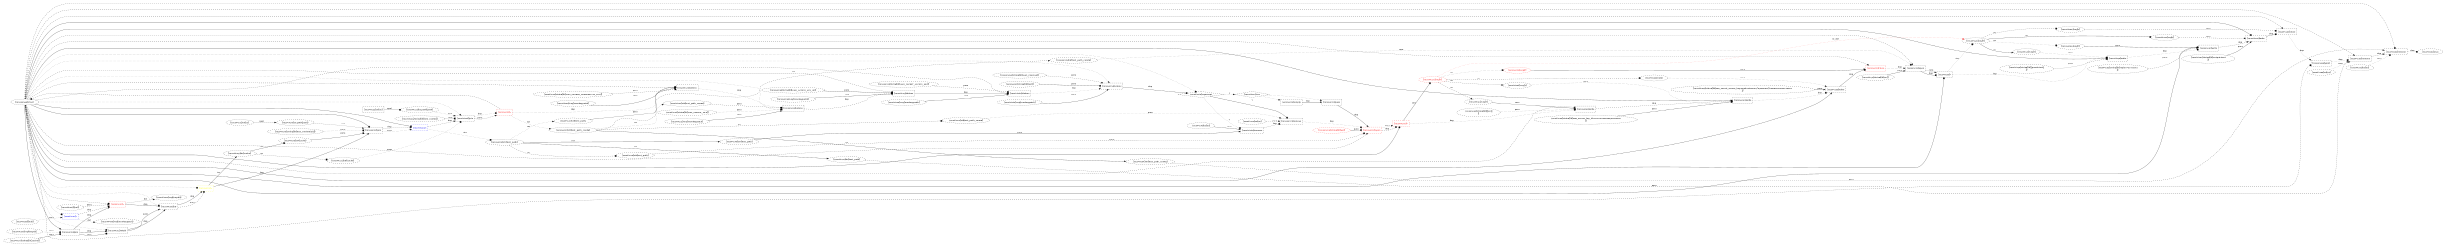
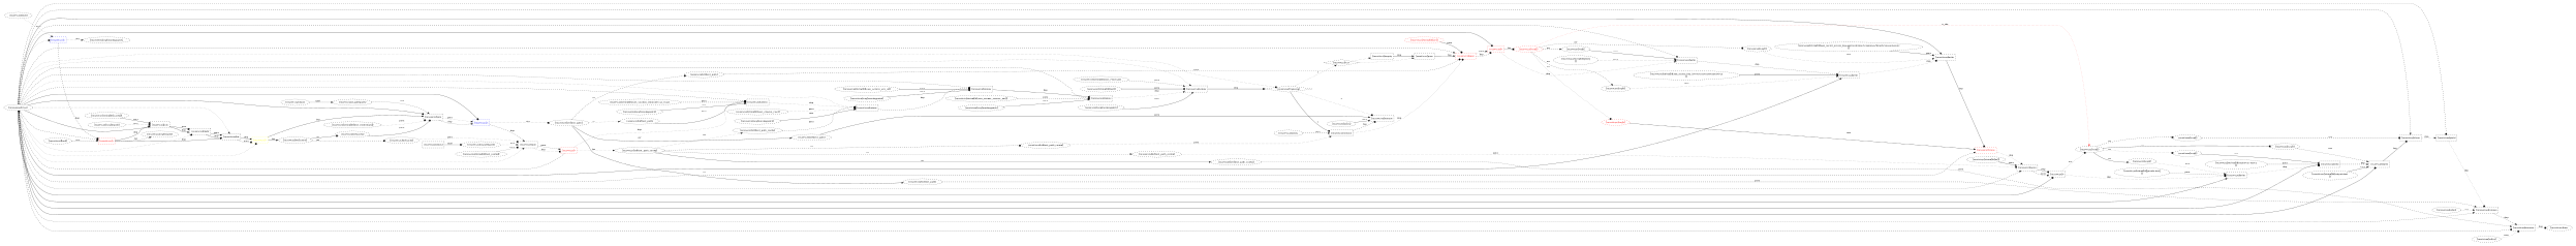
  digraph {
    fontname="Fira Sans"
    rankdir=LR
    node [fontname="Fira Sans" shape=ellipse style=dashed]
    edge [arrowhead=normal fontname="Fira Sans" style=solid]
    n1 [label="(195044536)Any(monkeypatch)"]
    n2 [label="(195044537)delenv" shape=box]
    n3 [label="(195044540)delenv" shape=box]
    n4 [label="(195044588)yield" shape=box]
    n5 [label="(195044590)remove" shape=box]
    n6 [label="(195044593)remove" shape=box]
    n7 [label="(195044552)str(test_path_config)"]
    n8 [label="(195044551)remove" shape=box]
    n9 [color=red fontcolor=red label="(195044557)open" shape=box]
    n10 [label="(195044561)Any(f)"]
    n11 [label="(195044562)write" shape=box]
    n12 [label="(195044565)write" shape=box]
    n13 [label="(195044582)String(lit(region=us-east-2\n))"]
    n14 [label="(195044581)write" shape=box]
    n15 [label="(195044584)write" shape=box]
    n16 [label="(195044511)String(lit(.cache))"]
    n17 [label="(195044510)join" shape=box]
    n18 [label="(195044512)mkdir" shape=box]
    n19 [color=black fontcolor=black label="(195044587)close" shape=box]
    n20 [color=blue fontcolor=blue label="(195044520)=" shape=box]
    n21 [label="(195044524)join" shape=box]
    n22 [label="(195044514)str(test_path)"]
    n23 [color=red fontcolor=red label="(195044527)=" shape=box]
    n24 [label="(195044558)str(test_path)"]
    n25 [label="(195044531)str(test_path)"]
    n26 [label="(195044549)str(test_path)"]
    n27 [label="(195044591)str(test_path)"]
    n28 [color=red fontcolor=red label="(195044570)Any(f)"]
    n29 [color=red fontcolor=red label="(195044571)close" shape=box]
    n30 [color=black fontcolor=black label="(195044573)open" shape=box]
    n31 [color=red fontcolor=red label="(195044560)=" shape=box]
    n32 [label="(195044579)String(lit([profile test]\n))"]
    n33 [label="(195044578)write" shape=box]
    n34 [label="(195044526)String(lit(test_config))"]
    n35 [label="(195044564)Any(f)"]
    n36 [label="(195044568)write" shape=box]
    n37 [label="(195044543)setenv" shape=box]
    n38 [label="(195044546)TryExcept" shape=diamond]
    n39 [label="(195044548)remove" shape=box]
    n40 [label="(195044553)AST" shape=diamond]
    n41 [label="(195044529)setenv" shape=box]
    n42 [label="(195044533)setenv" shape=box]
    n43 [label="(195044577)Any(f)"]
    n44 [label="(195044521)str(test_path_config)"]
    n45 [label="(195044498)START" shape=""]
    n46 [label="(195044535)str(test_path_config)"]
    n47 [label="(195044574)str(test_path_config)"]
    n48 [label="(195044594)str(test_path_config)"]
    n49 [label="(195044585)String(lit(output=text\n))"]
    n50 [label="(195044589)os(os)"]
    n51 [label="(195044522)os(os)" shape=box]
    n52 [label="(195044523)os.path(path)"]
    n53 [label="(195044547)os(os)"]
    n54 [label="(195044504)(null)"]
    n55 [color=red fontcolor=red label="(195044505)=" shape=box]
    n56 [label="(195044503)Any(tmpdir)"]
    n57 [label="(195044508)str" shape=box]
    n58 [label="(195044525)str(cache)"]
    n59 [label="(495044554)empty" shape=box]
    n60 [label="(195044555)pass" shape=box]
    n61 [label="(195044507)str(cache)"]
    n62 [label="(195044518)str(cache)"]
    n63 [label="(195044517)join" shape=box]
    n64 [color=red fontcolor=red label="(195044556)Any(f)"]
    n65 [label="(195044567)Any(f)"]
    n66 [color=black fontcolor=black label="(195044572)Any(f)"]
    n67 [label="(195044580)Any(f)"]
    n68 [label="(195044563)String(lit([test]\n))"]
    n69 [label="(195044530)String(lit(AWS_SHARED_CREDENTIALS_FILE))"]
    n70 [label="(195044541)String(lit(AWS_SECRET_ACCESS_KEY))"]
    n71 [label="(195044566)String(lit(aws_access_key_id=AKIAIOSFODNN7EXAMPLE\n))"]
    n72 [color=black fontcolor=black label="(195044586)Any(f)"]
    n73 [label="(195044528)Any(monkeypatch)"]
    n74 [label="(195044519)String(lit(test_credentials))"]
    n75 [label="(195044583)Any(f)"]
    n76 [color=black fontcolor=black label="(195044575)String(lit(w+))"]
    n77 [color=black fontcolor=black label="(195044576)=" shape=box]
    n78 [label="(195044516)os.path(path)"]
    n79 [label="(195044542)Any(monkeypatch)"]
    n80 [color=yellow fontcolor=yellow label="(195044513)=" shape=box]
    n81 [color=blue fontcolor=blue label="(195044501)=" shape=box]
    n82 [label="(195044595)END" shape=""]
    n83 [label="(195044499)Any(monkeypatch)"]
    n84 [label="(195044538)String(lit(AWS_ACCESS_KEY_ID))"]
    n85 [color=red fontcolor=red label="(195044559)String(lit(w+))"]
    n86 [label="(195044592)os(os)"]
    n87 [label="(195044539)Any(monkeypatch)"]
    n88 [label="(195044569)String(lit(aws_secret_access_key=wJalrXUtnFEMI/K7MDENG/bPxRfiCYEXAMPLEKEY\n))"]
    n89 [label="(195044509)Any(tmpdir)"]
    n90 [label="(195044544)String(lit(AWS_PROFILE))"]
    n91 [label="(195044515)os(os)"]
    n92 [label="(195044550)os(os)"]
    n93 [label="(195044500)(null)"]
    n94 [label="(195044534)String(lit(AWS_CONFIG_FILE))"]
    n95 [label="(195044532)Any(monkeypatch)"]
    n96 [label="(195044545)String(lit(test))"]
    n1 -> n2 [arrowhead=box label=recv]
    n2 -> n3 [arrowhead=box label=dep]
    n3 -> n37 [label=dep style=dotted]
    n4 -> n5 [arrowhead=box label=dep style=dotted]
    n5 -> n6 [label=dep style=dashed]
    n6 -> n82 [arrowhead=box label=dep style=dotted]
    n7 -> n8 [label=para style=dotted]
    n8 -> n9 [arrowhead=box label=dep style=dotted]
    n9 -> n31 [arrowhead=box label=dep style=dashed]
    n9 -> n31 [label=para style=dotted]
    n10 -> n11 [label=recv]
    n11 -> n12 [label=dep style=dashed]
    n12 -> n36 [arrowhead=box label=dep style=dotted]
    n13 -> n14 [label=para style=dashed]
    n14 -> n15 [label=dep style=dashed]
    n15 -> n19 [arrowhead=box label=dep]
    n16 -> n17 [arrowhead=box label=para]
    n17 -> n18 [label=dep]
    n17 -> n18 [arrowhead=box label=recv]
    n18 -> n57 [label=dep]
    n18 -> n57 [label=para]
    n19 -> n4 [label=dep style=dotted]
    n20 -> n21 [label=dep style=dashed]
    n20 -> n22 [arrowhead=box label=def style=dotted]
    n21 -> n23 [arrowhead=box label=dep style=dotted]
    n21 -> n23 [label=para style=dashed]
    n22 -> n24 [arrowhead=box label=ref style=dashed]
    n22 -> n25 [label=ref style=dotted]
    n22 -> n26 [label=ref]
    n22 -> n27 [label=ref]
    n23 -> n41 [arrowhead=box label=dep style=dotted]
    n23 -> n44 [label=def style=dotted]
    n23 -> n45 [arrowhead=box style=dashed]
    n24 -> n9 [arrowhead=box label=para style=dashed]
    n25 -> n41 [label=para]
    n26 -> n39 [label=para]
    n27 -> n5 [label=para style=dashed]
    n28 -> n29 [label=recv]
    n29 -> n30 [label=dep style=dotted]
    n30 -> n77 [arrowhead=box label=dep]
    n30 -> n77 [label=para style=dashed]
    n31 -> n11 [label=dep style=dotted]
    n31 -> n64 [arrowhead=box label=def]
    n32 -> n33 [arrowhead=box label=para style=dashed]
    n33 -> n14 [arrowhead=box label=dep style=dotted]
    n34 -> n21 [arrowhead=box label=para style=dashed]
    n35 -> n12 [label=recv style=dotted]
    n36 -> n29 [arrowhead=box label=dep]
    n37 -> n38 [arrowhead=box label=dep]
    n38 -> n8 [arrowhead=box label=T]
    n38 -> n39 [arrowhead=box label=T style=dotted]
    n38 -> n40 [label=F style=dotted]
-   n39 -> n8 [arrowhead=box label=dep style=dashed]
+   n8 -> n39 [arrowhead=box label=dep style=dashed]
    n40 -> n59 [style=dotted]
    n40 -> n60 [style=dotted]
    n41 -> n42 [label=dep style=dotted]
    n42 -> n2 [label=dep style=dashed]
    n43 -> n33 [label=recv style=dotted]
    n44 -> n7 [arrowhead=box label=ref style=dashed]
    n44 -> n46 [label=ref style=dotted]
    n44 -> n47 [label=ref style=dashed]
    n44 -> n48 [label=ref]
    n45 -> n2 [arrowhead=box style=dashed]
    n45 -> n3 [style=dashed]
    n45 -> n4 [arrowhead=box style=dashed]
    n45 -> n5 [style=dashed]
    n45 -> n6 [arrowhead=box style=dashed]
    n45 -> n9 [style=dashed]
    n45 -> n11 [style=dashed]
    n45 -> n12
    n45 -> n14 [arrowhead=box]
    n45 -> n15 [arrowhead=box]
    n45 -> n17
    n45 -> n18 [arrowhead=box style=dotted]
    n45 -> n19 [style=dashed]
    n45 -> n20 [arrowhead=box]
    n45 -> n21 [style=dotted]
    n45 -> n29 [style=dashed]
    n45 -> n30 [style=dashed]
    n45 -> n31 [arrowhead=box]
    n45 -> n33
    n45 -> n36
    n45 -> n37 [style=dotted]
    n45 -> n38 [arrowhead=box style=dotted]
    n45 -> n41 [style=dashed]
    n45 -> n42 [style=dotted]
    n45 -> n55 [arrowhead=box style=dashed]
    n45 -> n57 [style=dotted]
    n45 -> n63 [arrowhead=box]
    n45 -> n77 [arrowhead=box]
    n45 -> n80 [arrowhead=box style=dotted]
    n45 -> n81 [arrowhead=box style=dotted]
    n46 -> n42 [arrowhead=box label=para style=dashed]
    n47 -> n30 [arrowhead=box label=para style=dotted]
    n48 -> n6 [label=para style=dashed]
    n49 -> n15 [label=para]
    n50 -> n5 [label=recv style=dotted]
    n51 -> n52 [arrowhead=box label=qual]
    n52 -> n21 [label=recv style=dotted]
    n53 -> n39 [label=recv]
    n54 -> n55 [label=para style=dashed]
-   n17 -> n55 [label=dep]
+   n55 -> n17 [label=dep]
    n55 -> n56 [label=def style=dashed]
    n55 -> n57 [label=dep]
    n57 -> n80 [label=dep]
    n57 -> n80 [arrowhead=box label=para style=dashed]
    n58 -> n21 [arrowhead=box label=para style=dotted]
    n59 -> n60 [label=dep]
    n60 -> n9 [label=dep]
    n61 -> n58 [arrowhead=box label=ref style=dashed]
    n61 -> n62 [arrowhead=box label=ref]
    n62 -> n63 [arrowhead=box label=para]
    n63 -> n20 [label=dep style=dashed]
    n63 -> n20 [label=para style=dotted]
    n64 -> n10 [label=ref style=dashed]
    n64 -> n28 [arrowhead=box label=ref style=dotted]
    n64 -> n35 [label=ref style=dashed]
    n64 -> n65 [arrowhead=box label=ref style=dashed]
    n64 -> n66 [color=red label=re_def style=dotted]
    n65 -> n36 [label=recv style=dotted]
    n66 -> n43 [label=ref]
    n66 -> n67 [arrowhead=box label=ref style=dotted]
    n66 -> n72 [arrowhead=box label=ref style=dashed]
    n66 -> n75 [arrowhead=box label=ref]
    n67 -> n14 [label=recv]
    n68 -> n11 [arrowhead=box label=para style=dotted]
    n69 -> n41 [arrowhead=box label=para style=dashed]
    n70 -> n3 [arrowhead=box label=para style=dashed]
    n71 -> n12 [arrowhead=box label=para]
    n72 -> n19 [arrowhead=box label=recv style=dashed]
    n73 -> n41 [label=recv]
    n74 -> n63 [arrowhead=box label=para style=dotted]
    n75 -> n15 [label=recv style=dashed]
    n76 -> n30 [label=para]
    n77 -> n33 [arrowhead=box label=dep style=dotted]
    n77 -> n66 [arrowhead=box label=def style=dotted]
    n78 -> n63 [label=recv style=dashed]
    n79 -> n37 [label=recv]
    n80 -> n61 [label=def]
    n80 -> n63 [label=dep]
    n81 -> n55 [arrowhead=box label=dep style=dashed]
    n81 -> n83 [label=def style=dotted]
    n84 -> n2 [arrowhead=box label=para]
    n85 -> n9 [arrowhead=box label=para]
    n86 -> n6 [arrowhead=box label=recv style=dotted]
    n87 -> n3 [label=recv]
    n88 -> n36 [label=para]
    n89 -> n17 [arrowhead=box label=recv style=dotted]
    n90 -> n37 [label=para style=dashed]
    n91 -> n78 [label=qual style=dashed]
    n92 -> n8 [label=recv style=dashed]
    n93 -> n81 [label=para style=dotted]
    n94 -> n42 [arrowhead=box label=para style=dotted]
    n95 -> n42 [label=recv]
    n96 -> n37 [arrowhead=box label=para]
  }
